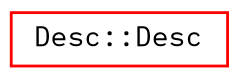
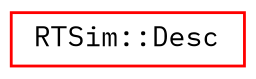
  digraph {
    rankdir=LR
    fontname="IBM Plex Mono"
-   n1 [color=red fillcolor=white fontname="IBM Plex Mono" fontsize=10 height=0.2 label="Desc::Desc" shape=record style=filled width=0.4]
+   n1 [color=red fillcolor=white fontname="IBM Plex Mono" fontsize=10 height=0.2 label="RTSim::Desc" shape=record style=filled width=0.4]
  }
